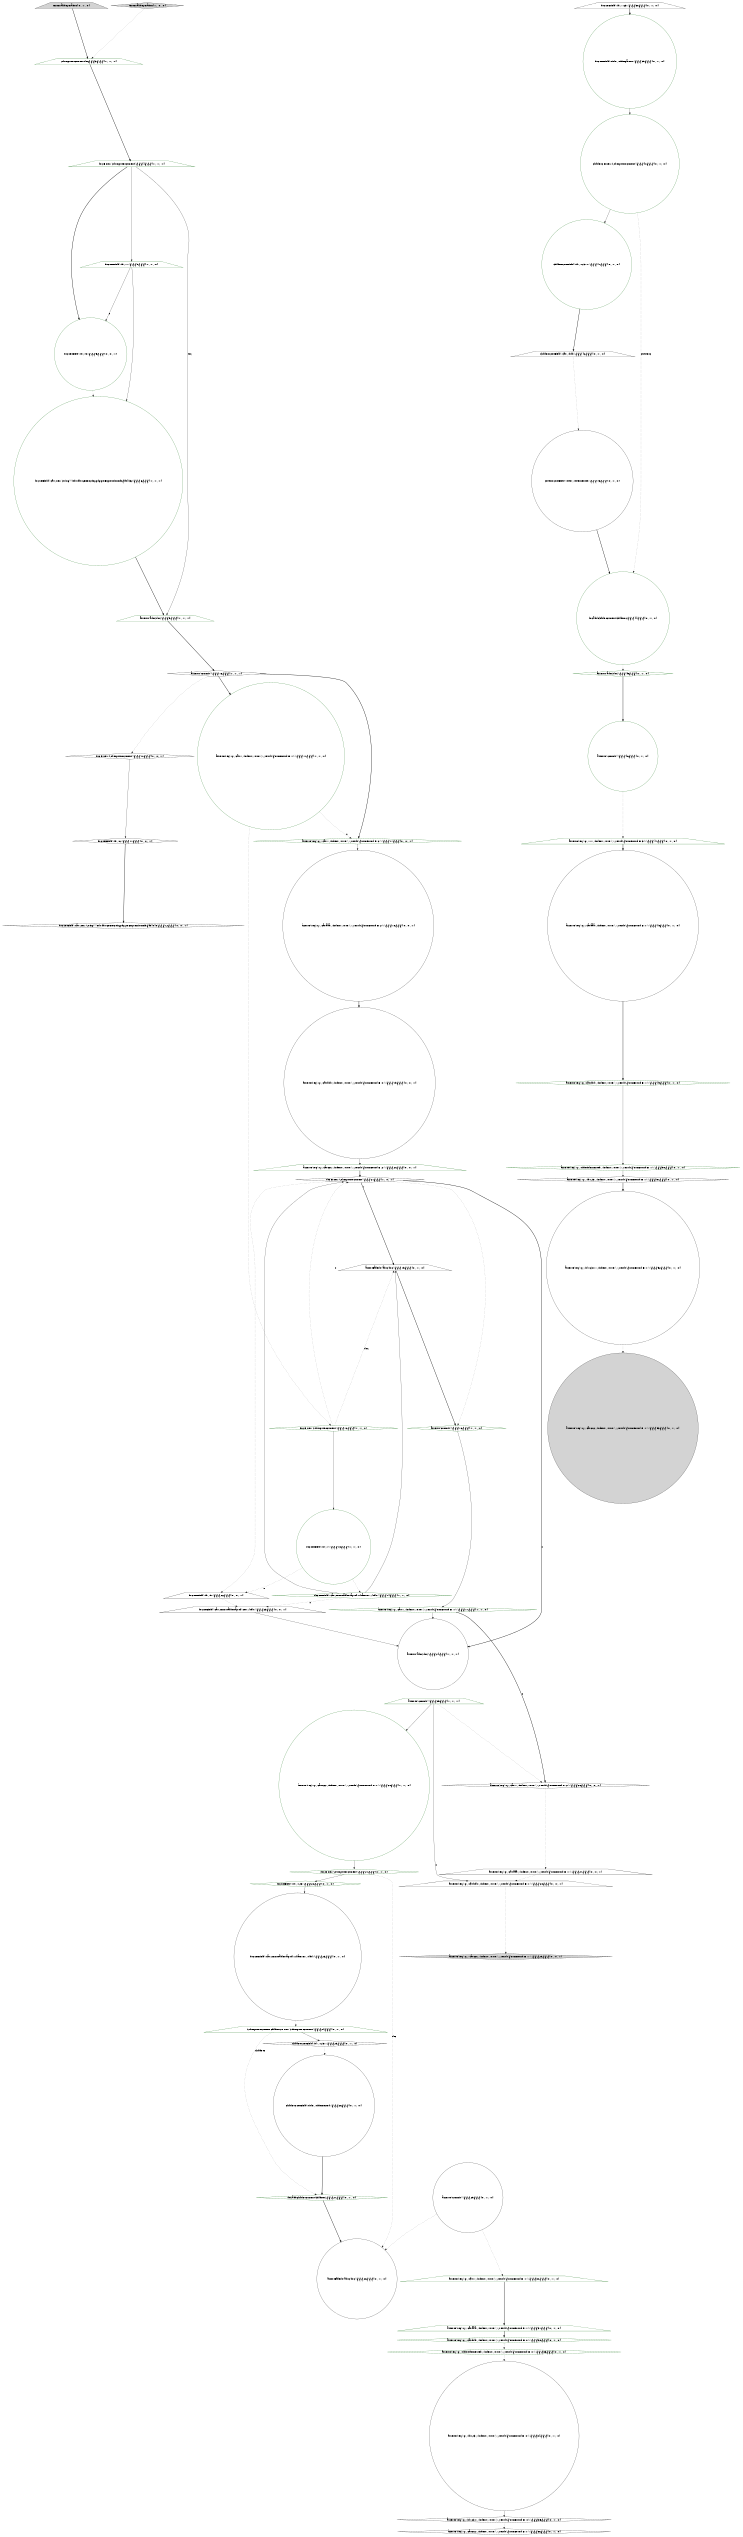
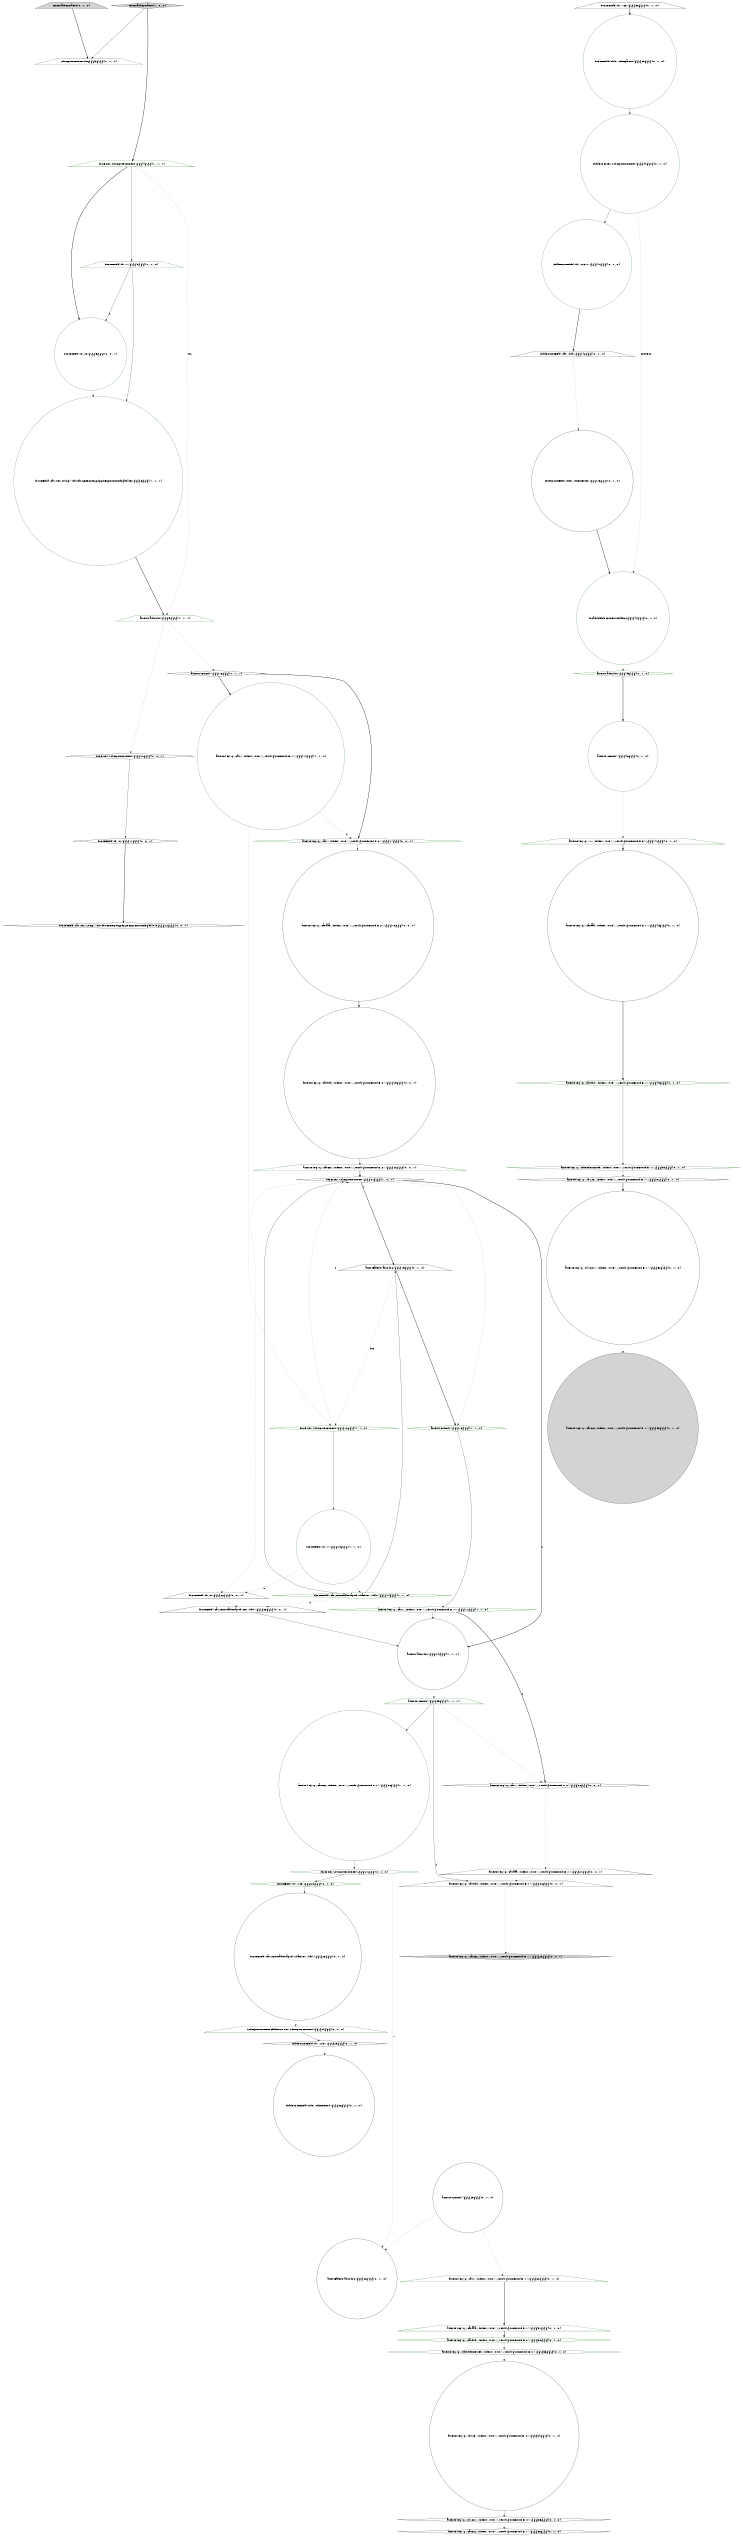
  digraph {
    node [color=darkgreen fillcolor=white shape=diamond style=filled]
    edge [style=dotted]
    n1 [color=black fillcolor=lightgray label="testInvalidOperation['0', '1', '0']" shape=trapezium]
    n2 [label="SolrInputDocument doc@@@3@@@['1', '1', '1']" shape=trapezium]
    n3 [label="doc = new SolrInputDocument()@@@4@@@['1', '1', '1']" shape=trapezium]
    n4 [color=black label="assertQ(req(\"q\",\"cat:aaa\",\"indent\",\"true\"),\"//result(@numFound = '2'(\")@@@18@@@['0', '0', '1']" shape=circle]
    n5 [color=black label="assertQ(req(\"q\",\"cat:bbb\",\"indent\",\"true\"),\"//result(@numFound = '0'(\")@@@19@@@['0', '0', '1']" shape=circle]
    n6 [label="assertQ(req(\"q\",\"cat:ccc\",\"indent\",\"true\"),\"//result(@numFound = '2'(\")@@@20@@@['0', '0', '1']" shape=trapezium]
    n7 [label="doc.setField(\"id\",\"123\")@@@22@@@['0', '1', '0']"]
    n8 [color=black label="doc.setField(\"cat\",ImmutableMap.of(\"whatever\",\"ddd\"))@@@23@@@['0', '1', '0']" shape=circle]
    n9 [label="SolrInputDocument childDoc = new SolrInputDocument()@@@24@@@['0', '1', '0']" shape=trapezium]
    n10 [color=black label="doc = new SolrInputDocument()@@@21@@@['1', '0', '1']"]
    n11 [color=black label="doc.setField(\"id\",\"5\")@@@22@@@['0', '0', '1']" shape=trapezium]
    n12 [color=black label="assertU(adoc(doc))@@@24@@@['1', '1', '1']" shape=circle]
    n13 [color=black label="assertFailedU(adoc(doc))@@@15@@@['0', '1', '0']" shape=trapezium]
    n14 [label="assertU(commit())@@@16@@@['1', '1', '0']"]
    n15 [label="assertU(adoc(doc))@@@45@@@['0', '1', '0']"]
    n16 [label="assertU(commit())@@@46@@@['0', '1', '0']" shape=circle]
    n17 [color=black label="doc.setField(\"id\",\"123\")@@@38@@@['0', '1', '0']" shape=trapezium]
    n18 [label="doc.setField(\"title\",\"title_parent\")@@@39@@@['0', '1', '0']" shape=circle]
    n19 [color=black fillcolor=lightgray label="assertQ(req(\"q\",\"cat:ccc\",\"indent\",\"true\"),\"//result(@numFound = '1'(\")@@@53@@@['0', '1', '0']" shape=circle]
    n20 [color=black fillcolor=lightgray label="assertQ(req(\"q\",\"cat:ccc\",\"indent\",\"true\"),\"//result(@numFound = '1'(\")@@@29@@@['0', '0', '1']"]
    n21 [color=black label="assertU(commit())@@@16@@@['1', '1', '1']"]
    n22 [label="assertQ(req(\"q\",\"cat:*\",\"indent\",\"true\"),\"//result(@numFound = '2'(\")@@@17@@@['0', '0', '1']"]
    n23 [label="assertQ(req(\"q\",\"cat:*\",\"indent\",\"true\"),\"//result(@numFound = '1'(\")@@@11@@@['1', '1', '0']" shape=circle]
    n24 [label="doc = new SolrInputDocument()@@@12@@@['1', '1', '0']"]
    n25 [label="doc.setField(\"id\",\"7\")@@@13@@@['1', '1', '0']" shape=circle]
    n26 [label="doc.setField(\"cat\",ImmutableMap.of(\"whatever\",\"bbb\"))@@@14@@@['1', '1', '0']"]
    n27 [color=black label="doc.setField(\"cat\",ImmutableMap.of(\"set\",\"bbb\"))@@@23@@@['0', '0', '1']" shape=trapezium]
    n28 [color=black label="assertFailedU(adoc(doc))@@@28@@@['0', '1', '0']" shape=circle]
    n29 [color=black label="assertU(commit())@@@29@@@['0', '1', '0']" shape=circle]
    n30 [label="assertQ(req(\"q\",\"cat:*\",\"indent\",\"true\"),\"//result(@numFound = '1'(\")@@@30@@@['0', '1', '0']" shape=trapezium]
    n31 [label="assertQ(req(\"q\",\"title:title_nested\",\"indent\",\"true\"),\"//result(@numFound = '0'(\")@@@33@@@['0', '1', '0']"]
    n32 [color=black label="assertQ(req(\"q\",\"id:123\",\"indent\",\"true\"),\"//result(@numFound = '0'(\")@@@34@@@['0', '1', '0']" shape=circle]
    n33 [color=black label="assertQ(req(\"q\",\"id:1231\",\"indent\",\"true\"),\"//result(@numFound = '0'(\")@@@35@@@['0', '1', '0']"]
    n34 [label="assertQ(req(\"q\",\"cat:aaa\",\"indent\",\"true\"),\"//result(@numFound = '1'(\")@@@31@@@['0', '1', '0']" shape=trapezium]
    n35 [label="assertQ(req(\"q\",\"cat:ddd\",\"indent\",\"true\"),\"//result(@numFound = '0'(\")@@@32@@@['0', '1', '0']"]
    n36 [label="doc.setField(\"id\",\"7\")@@@5@@@['1', '1', '0']" shape=trapezium]
    n37 [label="doc.setField(\"id\",\"5\")@@@5@@@['0', '0', '1']" shape=circle]
    n38 [label="assertU(adoc(doc))@@@9@@@['1', '1', '1']" shape=trapezium]
    n39 [label="assertQ(req(\"q\",\"cat:*\",\"indent\",\"true\"),\"//result(@numFound = '1'(\")@@@17@@@['1', '1', '0']"]
    n40 [color=black label="assertQ(req(\"q\",\"cat:*\",\"indent\",\"true\"),\"//result(@numFound = '2'(\")@@@26@@@['0', '0', '1']"]
    n41 [color=black label="assertQ(req(\"q\",\"cat:aaa\",\"indent\",\"true\"),\"//result(@numFound = '1'(\")@@@27@@@['0', '0', '1']" shape=trapezium]
    n42 [label="assertU(commit())@@@25@@@['1', '1', '1']" shape=trapezium]
    n43 [label="childDoc.setField(\"id\",\"12311\")@@@41@@@['0', '1', '0']" shape=circle]
    n44 [color=black label="childDoc.setField(\"cat\",\"ddd\")@@@42@@@['0', '1', '0']" shape=trapezium]
    n45 [color=black label="childDoc.setField(\"title\",\"title_nested\")@@@43@@@['0', '1', '0']" shape=circle]
    n46 [label="doc.addChildDocument(childDoc)@@@44@@@['0', '1', '0']" shape=circle]
    n47 [label="assertQ(req(\"q\",\"*:*\",\"indent\",\"true\"),\"//result(@numFound = '3'(\")@@@47@@@['0', '1', '0']" shape=trapezium]
    n48 [color=black label="childDoc.setField(\"id\",\"1231\")@@@25@@@['0', '1', '0']"]
-   n49 [label="doc.addChildDocument(childDoc)@@@27@@@['0', '1', '0']"]
    n50 [color=black label="doc.setField(\"cat\",new String((((edu.fdu.CPPDG.tinypdg.pe.ExpressionInfo@f9404e)@@@12@@@['0', '0', '1']"]
    n51 [color=black label="childDoc.setField(\"title\",\"title_nested\")@@@26@@@['0', '1', '0']" shape=circle]
    n52 [label="assertQ(req(\"q\",\"cat:ccc\",\"indent\",\"true\"),\"//result(@numFound = '1'(\")@@@20@@@['1', '1', '0']" shape=circle]
    n53 [label="doc = new SolrInputDocument()@@@21@@@['0', '1', '0']"]
    n54 [color=black label="assertQ(req(\"q\",\"cat:aaa\",\"indent\",\"true\"),\"//result(@numFound = '1'(\")@@@48@@@['0', '1', '0']" shape=circle]
    n55 [label="assertQ(req(\"q\",\"cat:ddd\",\"indent\",\"true\"),\"//result(@numFound = '1'(\")@@@49@@@['0', '1', '0']"]
    n56 [label="assertQ(req(\"q\",\"title:title_nested\",\"indent\",\"true\"),\"//result(@numFound = '1'(\")@@@50@@@['0', '1', '0']"]
    n57 [color=black fillcolor=lightgray label="testInvalidOperation['1', '0', '0']"]
    n58 [color=black label="assertQ(req(\"q\",\"id:12311\",\"indent\",\"true\"),\"//result(@numFound = '1'(\")@@@52@@@['0', '1', '0']" shape=circle]
    n59 [label="childDoc = new SolrInputDocument()@@@40@@@['0', '1', '0']" shape=circle]
    n60 [color=black label="assertQ(req(\"q\",\"cat:bbb\",\"indent\",\"true\"),\"//result(@numFound = '1'(\")@@@28@@@['0', '0', '1']" shape=trapezium]
    n61 [label="doc.setField(\"cat\",new String((((edu.fdu.CPPDG.tinypdg.pe.ExpressionInfo@f94032)@@@6@@@['1', '1', '1']" shape=circle]
    n62 [color=black label="assertQ(req(\"q\",\"cat:ccc\",\"indent\",\"true\"),\"//result(@numFound = '1'(\")@@@36@@@['0', '1', '0']"]
    n63 [color=black label="assertQ(req(\"q\",\"id:123\",\"indent\",\"true\"),\"//result(@numFound = '1'(\")@@@51@@@['0', '1', '0']"]
    n64 [color=black label="doc = new SolrInputDocument()@@@10@@@['0', '0', '1']"]
    n65 [color=black label="doc.setField(\"id\",\"6\")@@@11@@@['0', '0', '1']"]
    n1 -> n2 [style=bold]
-   n2 -> n3 [style=bold]
+   n57 -> n3 [style=bold]
    n3 -> n36 [style=solid]
    n3 -> n37 [style=bold]
-   n3 -> n38 [label=doc style=solid]
+   n3 -> n38 [label=doc]
    n4 -> n5 [style=bold]
    n5 -> n6 [style=solid]
    n6 -> n10 [style=bold]
    n7 -> n8 [style=solid]
    n8 -> n9
    n9 -> n48 [style=solid]
-   n9 -> n49 [label=childDoc]
    n10 -> n11
    n10 -> n12 [label=0 style=bold]
    n10 -> n13 [label=7 style=bold]
    n10 -> n14
    n11 -> n27
+   n12 -> n42
    n13 -> n14 [style=bold]
    n14 -> n39 [style=solid]
    n15 -> n16 [style=bold]
    n16 -> n47
    n17 -> n18 [style=bold]
    n18 -> n59 [style=solid]
    n21 -> n22 [style=bold]
    n21 -> n23 [style=bold]
    n22 -> n4 [style=solid]
    n23 -> n22 [label=0]
    n23 -> n24
    n24 -> n10 [label=0]
-   n24 -> n13 [label=doc]
+   n13 -> n24 [label=doc]
    n24 -> n25 [style=solid]
    n25 -> n11 [label=0]
    n25 -> n26
    n26 -> n10 [style=solid]
    n26 -> n13 [style=solid]
    n26 -> n27 [label=0]
    n27 -> n12 [style=solid]
    n29 -> n28
    n29 -> n30
    n30 -> n34 [style=bold]
    n31 -> n32
    n32 -> n33 [style=solid]
    n33 -> n62
    n34 -> n35 [style=bold]
    n35 -> n31
    n36 -> n37 [label=0 style=solid]
    n36 -> n61 [style=solid]
    n37 -> n61
-   n38 -> n21 [style=bold]
-   n21 -> n64
+   n38 -> n21
+   n38 -> n64
    n39 -> n12 [style=solid]
    n39 -> n40 [label=0 style=bold]
    n40 -> n41
    n41 -> n60
    n42 -> n40
    n42 -> n52 [style=solid]
    n42 -> n60 [label=0 style=solid]
    n43 -> n44 [style=bold]
    n44 -> n45
    n45 -> n46 [style=bold]
    n46 -> n15
    n47 -> n54 [style=bold]
    n48 -> n51
-   n49 -> n28 [style=bold]
-   n51 -> n49 [style=bold]
    n52 -> n53 [style=solid]
    n53 -> n7 [style=solid]
-   n53 -> n28 [label=doc]
+   n53 -> n28 [label=7]
    n54 -> n55 [style=bold]
    n55 -> n56 [style=solid]
    n56 -> n63 [style=solid]
-   n57 -> n2
+   n57 -> n2 [style=solid]
    n58 -> n19
    n59 -> n43 [style=solid]
    n59 -> n46 [label=childDoc]
    n60 -> n20
    n61 -> n38 [style=bold]
    n63 -> n58 [style=bold]
    n64 -> n65 [style=solid]
    n65 -> n50 [style=bold]
  }
